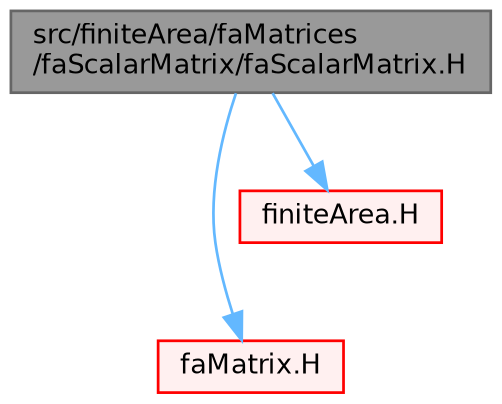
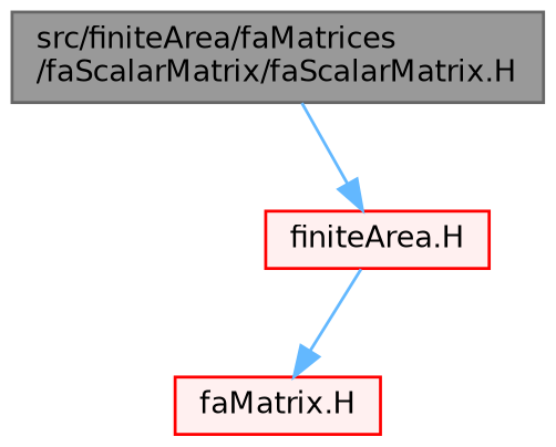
  digraph {
    node [color=red fillcolor="#FFF0F0" fontname=Helvetica fontsize=10 shape=box style=filled]
    edge [color=steelblue1 fontname=Helvetica fontsize=10 labelfontname=Helvetica labelfontsize=10 style=solid]
    n1 [color=gray40 fillcolor=grey60 fontcolor=black height=0.2 label="src/finiteArea/faMatrices\l/faScalarMatrix/faScalarMatrix.H" width=0.4]
    n2 [height=0.2 label="faMatrix.H" width=0.4]
    n3 [height=0.2 label="finiteArea.H" width=0.4]
-   n1 -> n2
+   n3 -> n2
    n1 -> n3
  }
